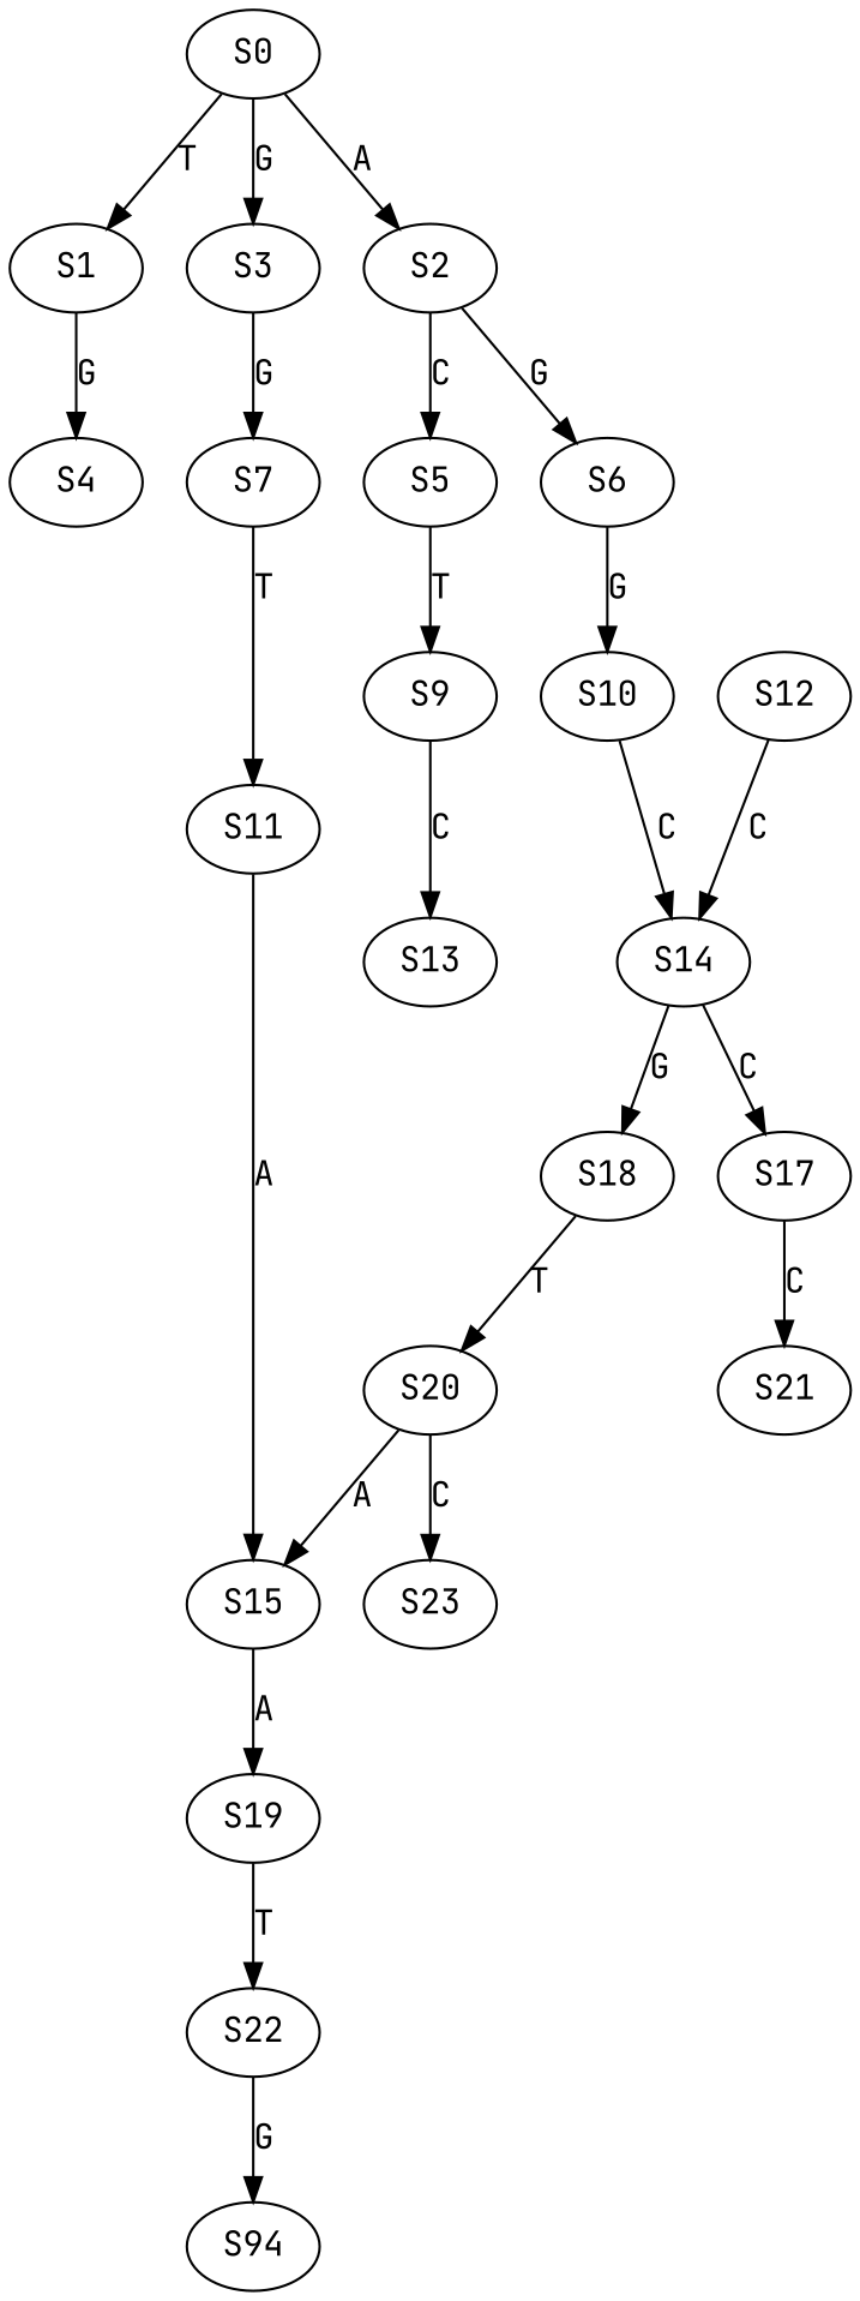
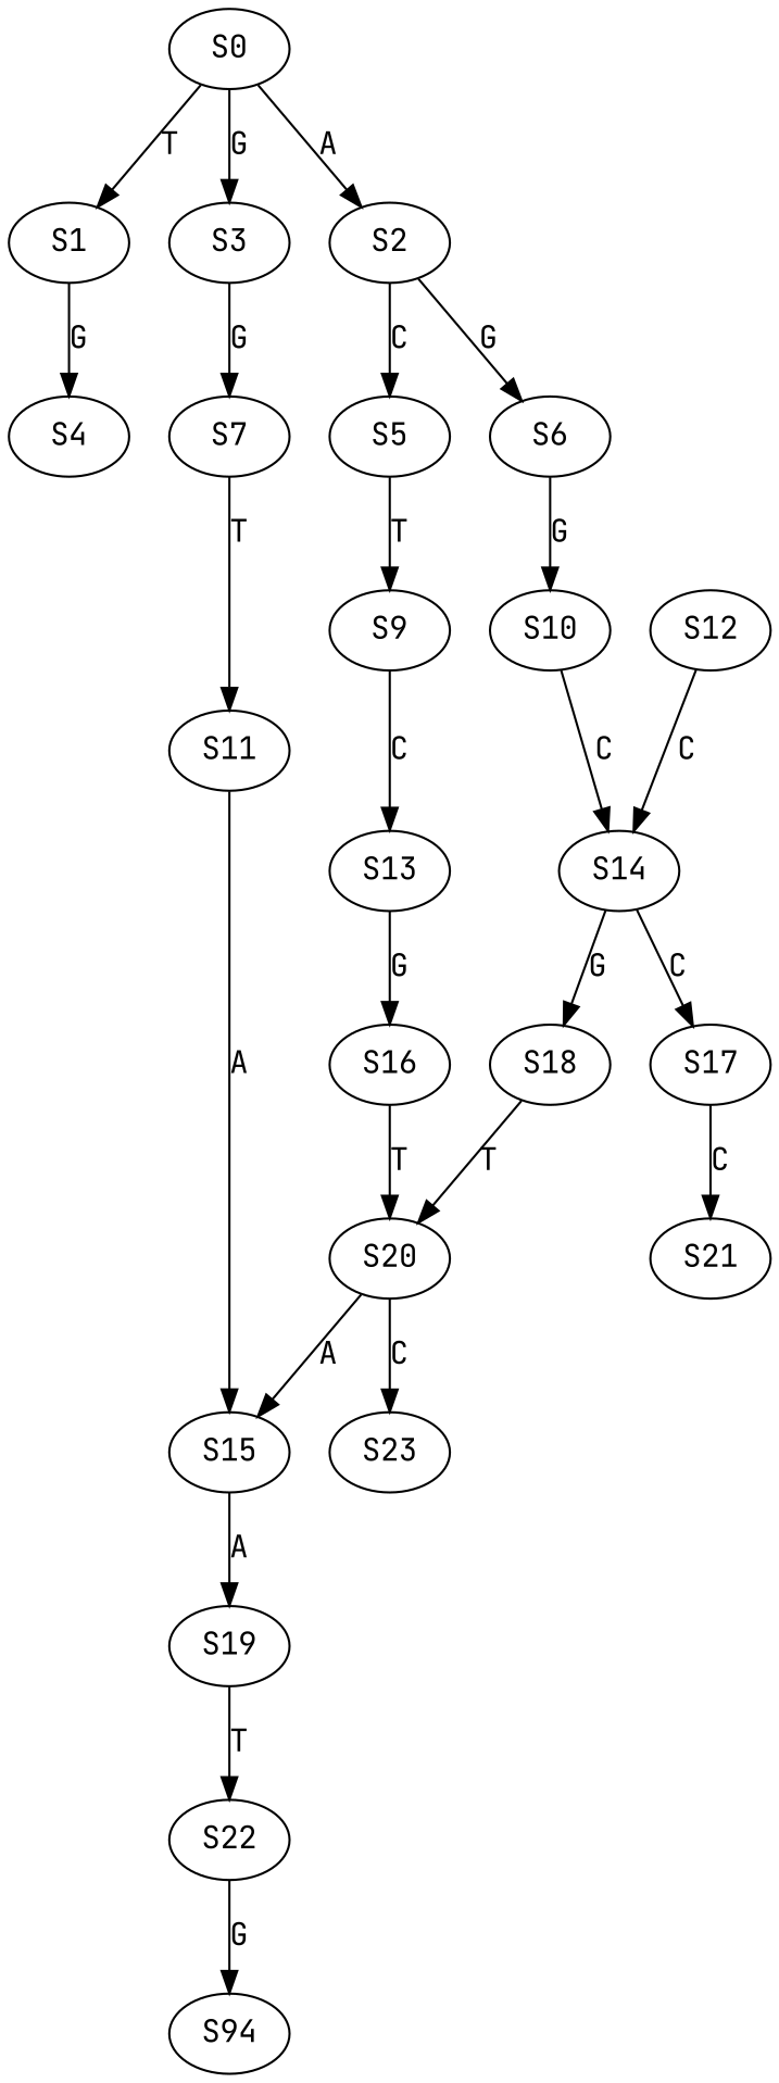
  strict digraph {
    fontname="JetBrains Mono"
    node [fontname="JetBrains Mono"]
    edge [fontname="JetBrains Mono"]
    S0
    S1
    S2
    S3
    S4
    S5
    S6
    S7
    S9
    S10
    S11
    S13
    S14
    S15
    S12
+   S16
    S17
    S18
    S19
    S20
    S21
    S22
    S23
    n24 [label=S94]
    S0 -> S1 [label=T]
    S0 -> S2 [label=A]
    S0 -> S3 [label=G]
    S1 -> S4 [label=G]
    S2 -> S5 [label=C]
    S2 -> S6 [label=G]
    S3 -> S7 [label=G]
    S5 -> S9 [label=T]
    S6 -> S10 [label=G]
    S7 -> S11 [label=T]
    S9 -> S13 [label=C]
    S10 -> S14 [label=C]
    S11 -> S15 [label=A]
+   S13 -> S16 [label=G]
    S14 -> S17 [label=C]
    S14 -> S18 [label=G]
    S15 -> S19 [label=A]
    S12 -> S14 [label=C]
+   S16 -> S20 [label=T]
    S17 -> S21 [label=C]
    S18 -> S20 [label=T]
    S19 -> S22 [label=T]
    S20 -> S15 [label=A]
    S20 -> S23 [label=C]
    S22 -> n24 [label=G]
  }
